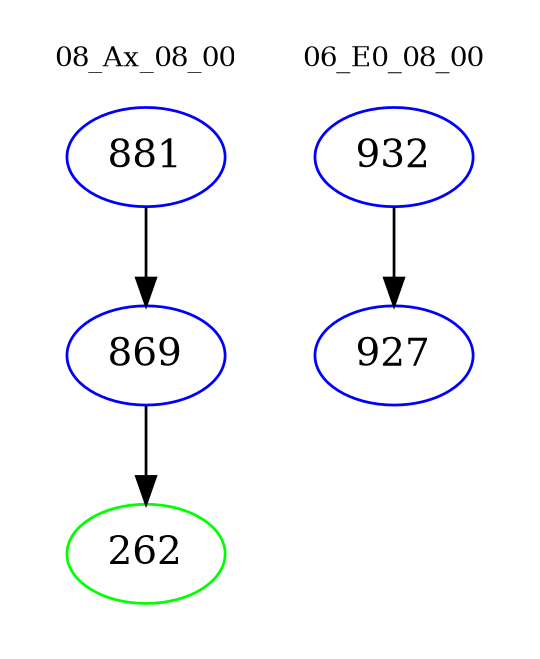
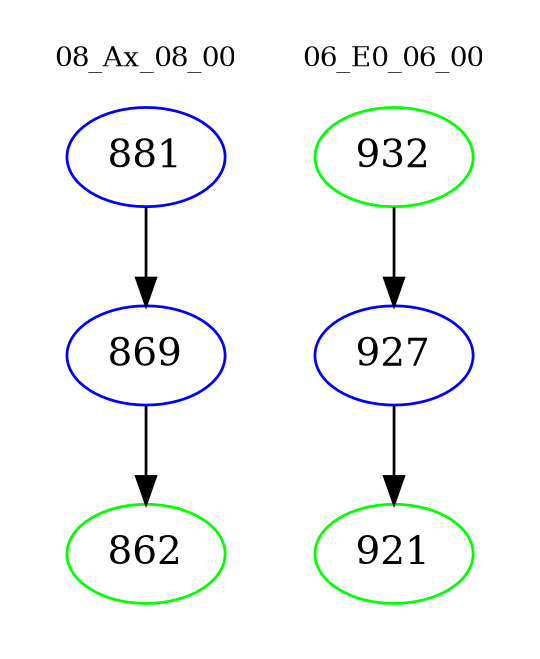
  digraph {
    node [color=blue]
    edge [color=black]
    n1 [label=869]
-   n2 [color=green label=262]
+   n2 [color=green label=862]
    n3 [label=881]
    n4 [label=927]
-   n6 [label=932]
+   n5 [color=green label=921]
+   n6 [color=green label=932]
    subgraph cluster_1 {
      color=white
      fontsize=10
      label="08_Ax_08_00"
      n1
      n2
      n3
    }
    subgraph cluster_2 {
      color=white
      fontsize=10
-     label="06_E0_08_00"
+     label="06_E0_06_00"
      n4
+     n5
      n6
    }
    n1 -> n2
    n3 -> n1
+   n4 -> n5
    n6 -> n4
  }
